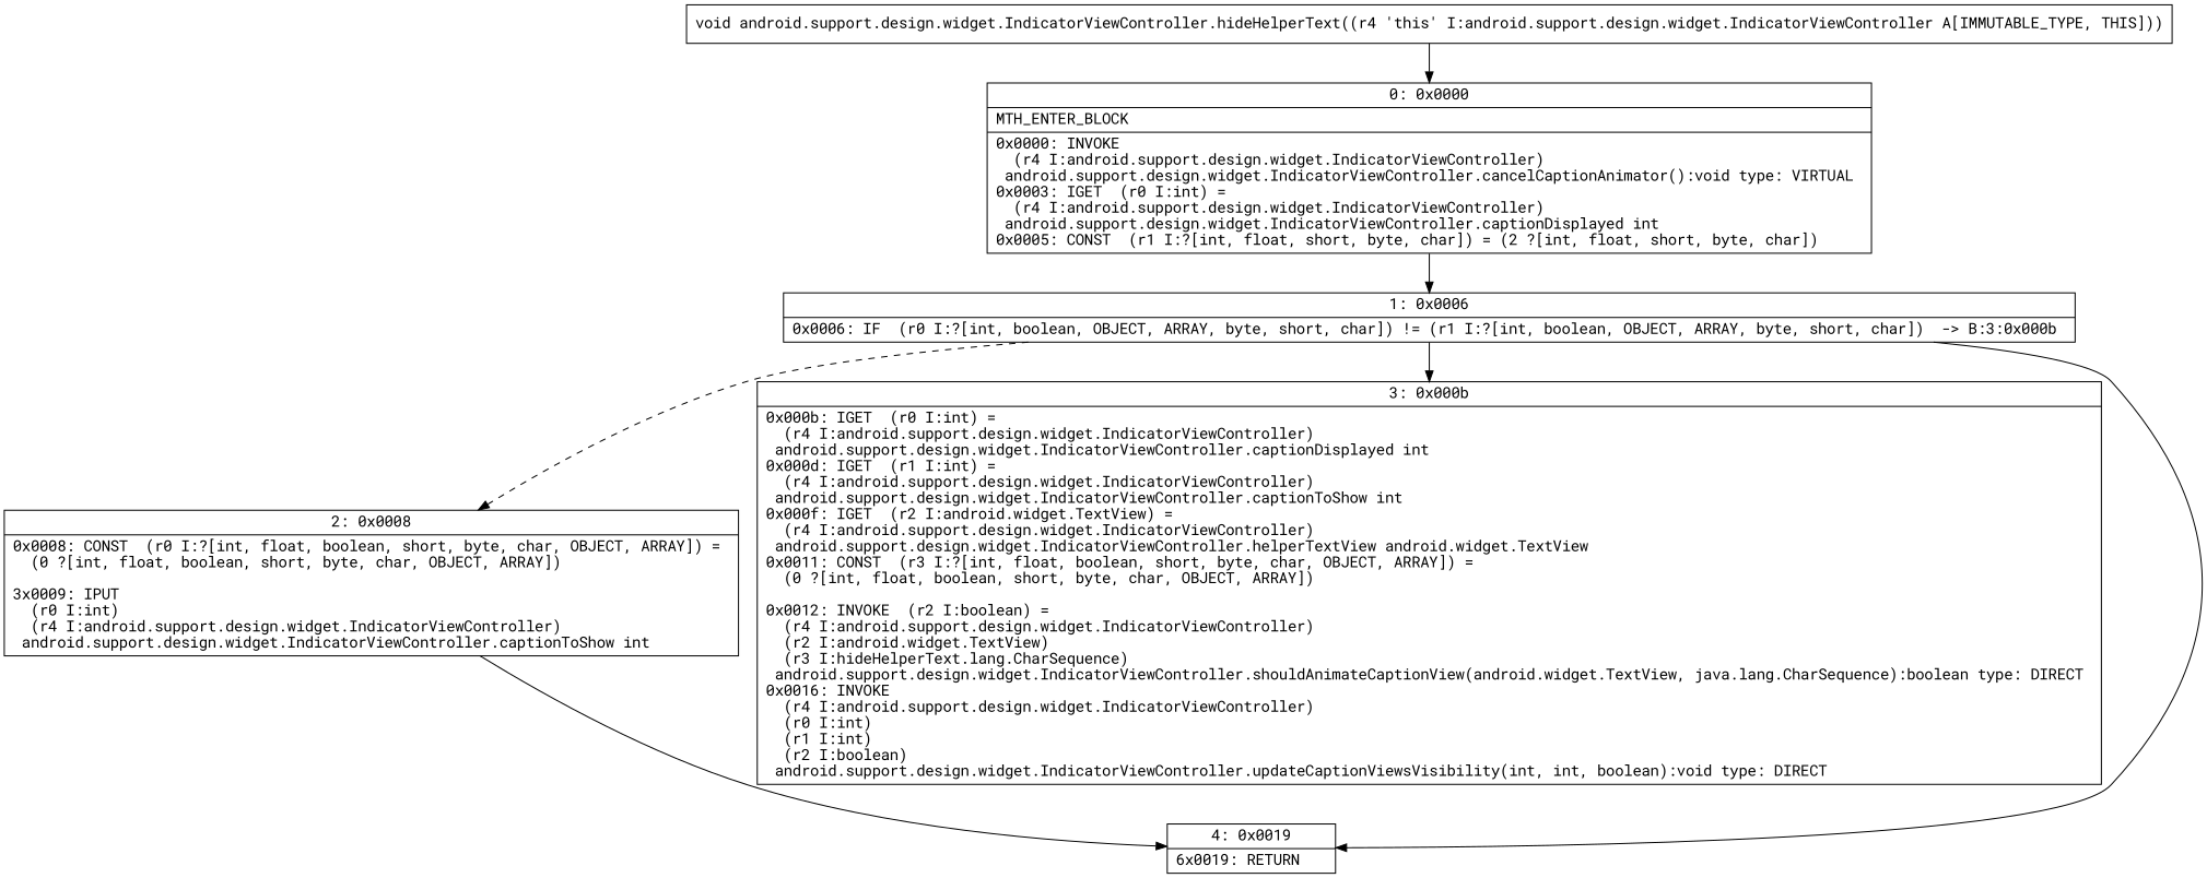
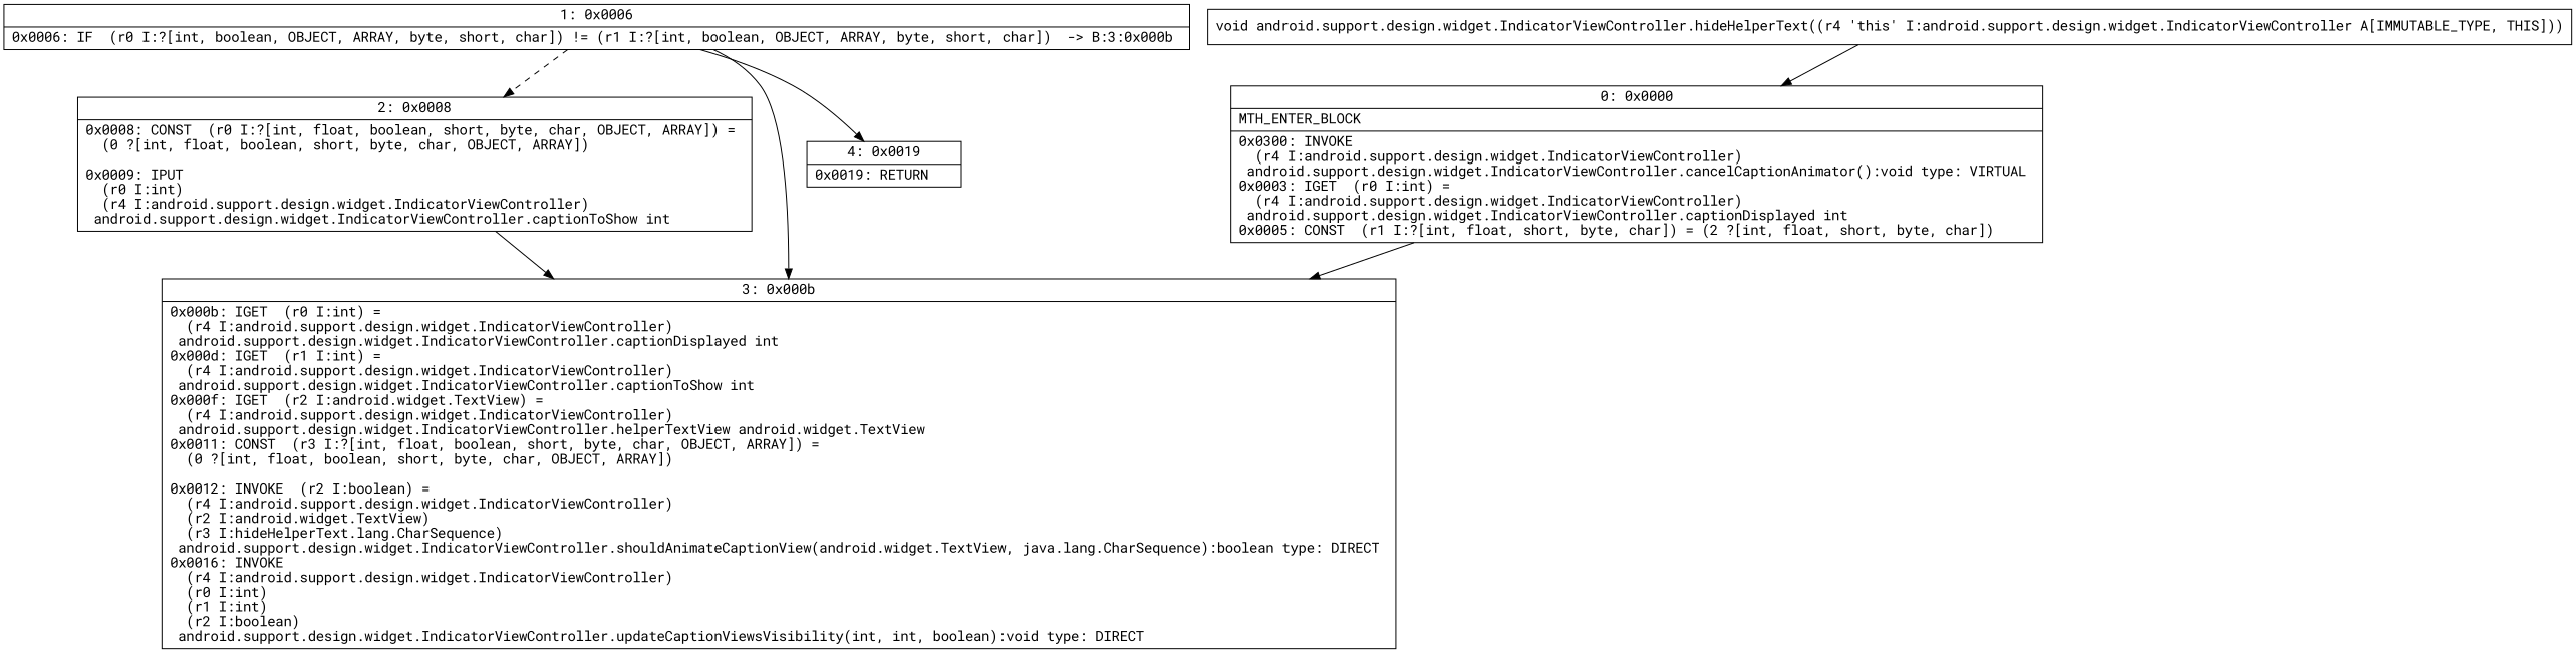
  digraph {
    fontname="Roboto Mono"
    node [fontname="Roboto Mono" shape=record]
    edge [fontname="Roboto Mono"]
-   n1 [label="{0\:\ 0x0000|MTH_ENTER_BLOCK\l|0x0000: INVOKE  \l  (r4 I:android.support.design.widget.IndicatorViewController)\l android.support.design.widget.IndicatorViewController.cancelCaptionAnimator():void type: VIRTUAL \l0x0003: IGET  (r0 I:int) = \l  (r4 I:android.support.design.widget.IndicatorViewController)\l android.support.design.widget.IndicatorViewController.captionDisplayed int \l0x0005: CONST  (r1 I:?[int, float, short, byte, char]) = (2 ?[int, float, short, byte, char]) \l}"]
+   n1 [label="{0\:\ 0x0000|MTH_ENTER_BLOCK\l|0x0300: INVOKE  \l  (r4 I:android.support.design.widget.IndicatorViewController)\l android.support.design.widget.IndicatorViewController.cancelCaptionAnimator():void type: VIRTUAL \l0x0003: IGET  (r0 I:int) = \l  (r4 I:android.support.design.widget.IndicatorViewController)\l android.support.design.widget.IndicatorViewController.captionDisplayed int \l0x0005: CONST  (r1 I:?[int, float, short, byte, char]) = (2 ?[int, float, short, byte, char]) \l}"]
    n2 [label="{1\:\ 0x0006|0x0006: IF  (r0 I:?[int, boolean, OBJECT, ARRAY, byte, short, char]) != (r1 I:?[int, boolean, OBJECT, ARRAY, byte, short, char])  \-\> B:3:0x000b \l}"]
-   n3 [label="{2\:\ 0x0008|0x0008: CONST  (r0 I:?[int, float, boolean, short, byte, char, OBJECT, ARRAY]) = \l  (0 ?[int, float, boolean, short, byte, char, OBJECT, ARRAY])\l \l3x0009: IPUT  \l  (r0 I:int)\l  (r4 I:android.support.design.widget.IndicatorViewController)\l android.support.design.widget.IndicatorViewController.captionToShow int \l}"]
+   n3 [label="{2\:\ 0x0008|0x0008: CONST  (r0 I:?[int, float, boolean, short, byte, char, OBJECT, ARRAY]) = \l  (0 ?[int, float, boolean, short, byte, char, OBJECT, ARRAY])\l \l0x0009: IPUT  \l  (r0 I:int)\l  (r4 I:android.support.design.widget.IndicatorViewController)\l android.support.design.widget.IndicatorViewController.captionToShow int \l}"]
    n4 [label="{3\:\ 0x000b|0x000b: IGET  (r0 I:int) = \l  (r4 I:android.support.design.widget.IndicatorViewController)\l android.support.design.widget.IndicatorViewController.captionDisplayed int \l0x000d: IGET  (r1 I:int) = \l  (r4 I:android.support.design.widget.IndicatorViewController)\l android.support.design.widget.IndicatorViewController.captionToShow int \l0x000f: IGET  (r2 I:android.widget.TextView) = \l  (r4 I:android.support.design.widget.IndicatorViewController)\l android.support.design.widget.IndicatorViewController.helperTextView android.widget.TextView \l0x0011: CONST  (r3 I:?[int, float, boolean, short, byte, char, OBJECT, ARRAY]) = \l  (0 ?[int, float, boolean, short, byte, char, OBJECT, ARRAY])\l \l0x0012: INVOKE  (r2 I:boolean) = \l  (r4 I:android.support.design.widget.IndicatorViewController)\l  (r2 I:android.widget.TextView)\l  (r3 I:hideHelperText.lang.CharSequence)\l android.support.design.widget.IndicatorViewController.shouldAnimateCaptionView(android.widget.TextView, java.lang.CharSequence):boolean type: DIRECT \l0x0016: INVOKE  \l  (r4 I:android.support.design.widget.IndicatorViewController)\l  (r0 I:int)\l  (r1 I:int)\l  (r2 I:boolean)\l android.support.design.widget.IndicatorViewController.updateCaptionViewsVisibility(int, int, boolean):void type: DIRECT \l}"]
-   n5 [label="{4\:\ 0x0019|6x0019: RETURN   \l}"]
+   n5 [label="{4\:\ 0x0019|0x0019: RETURN   \l}"]
    n6 [label="{void android.support.design.widget.IndicatorViewController.hideHelperText((r4 'this' I:android.support.design.widget.IndicatorViewController A[IMMUTABLE_TYPE, THIS])) }"]
-   n1 -> n2
+   n1 -> n4
    n2 -> n3 [style=dashed]
    n2 -> n4
    n2 -> n5
-   n3 -> n5
+   n3 -> n4
    n6 -> n1
  }
